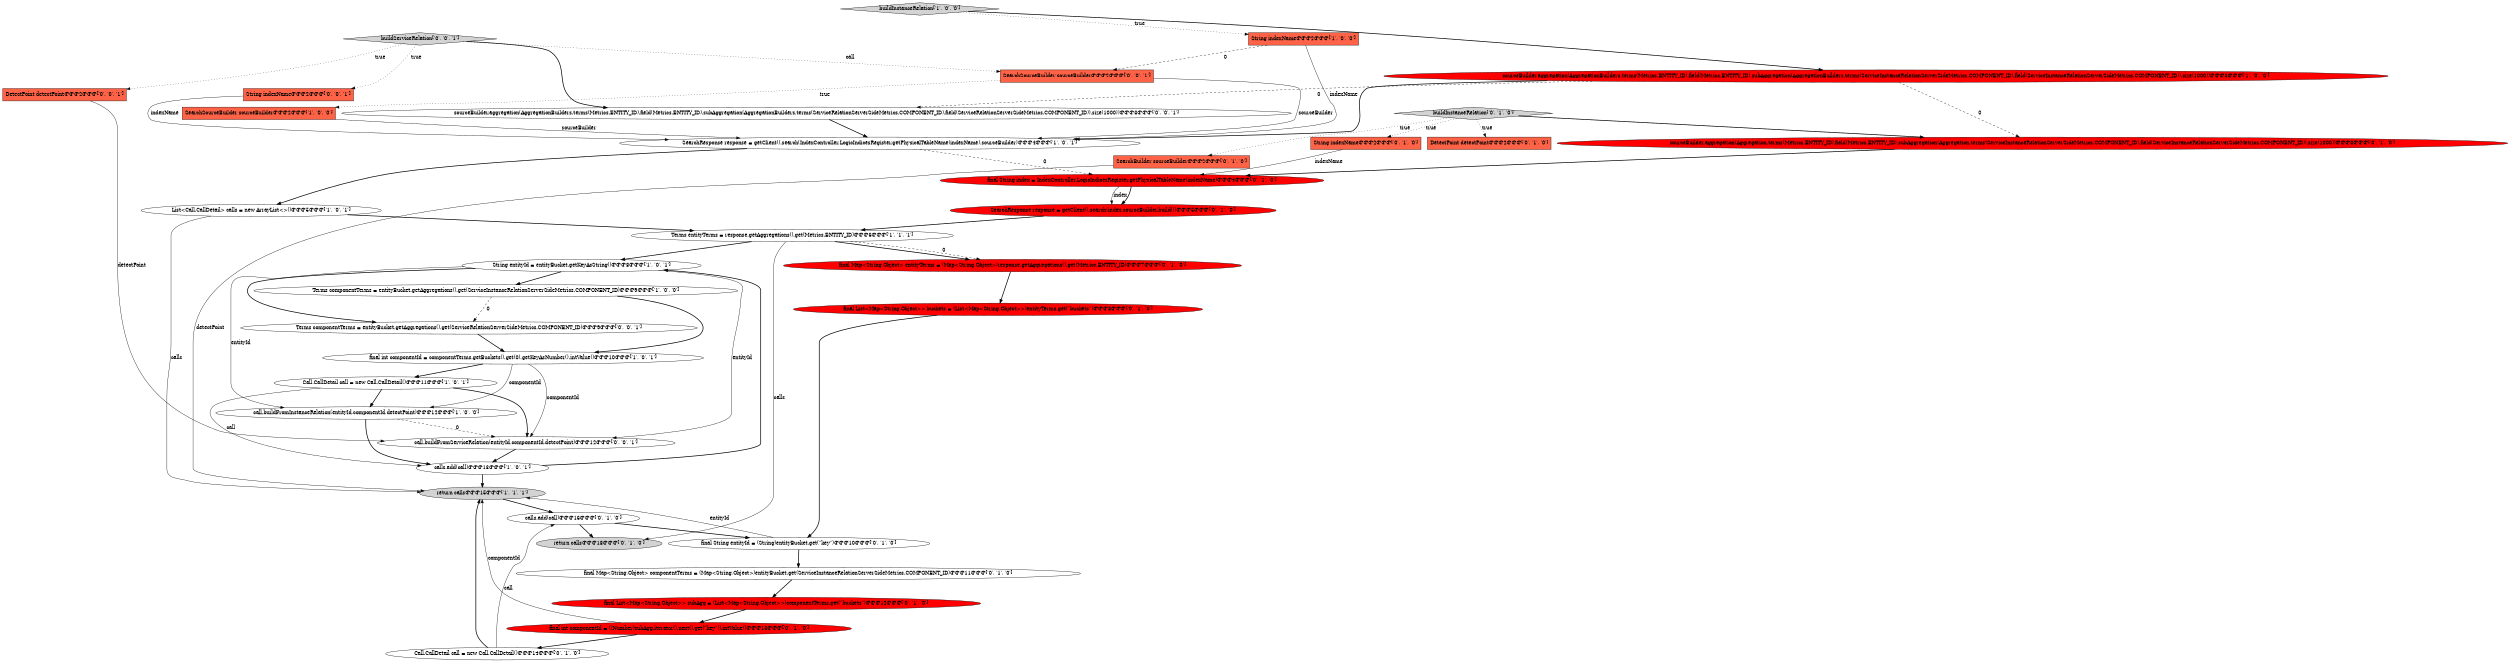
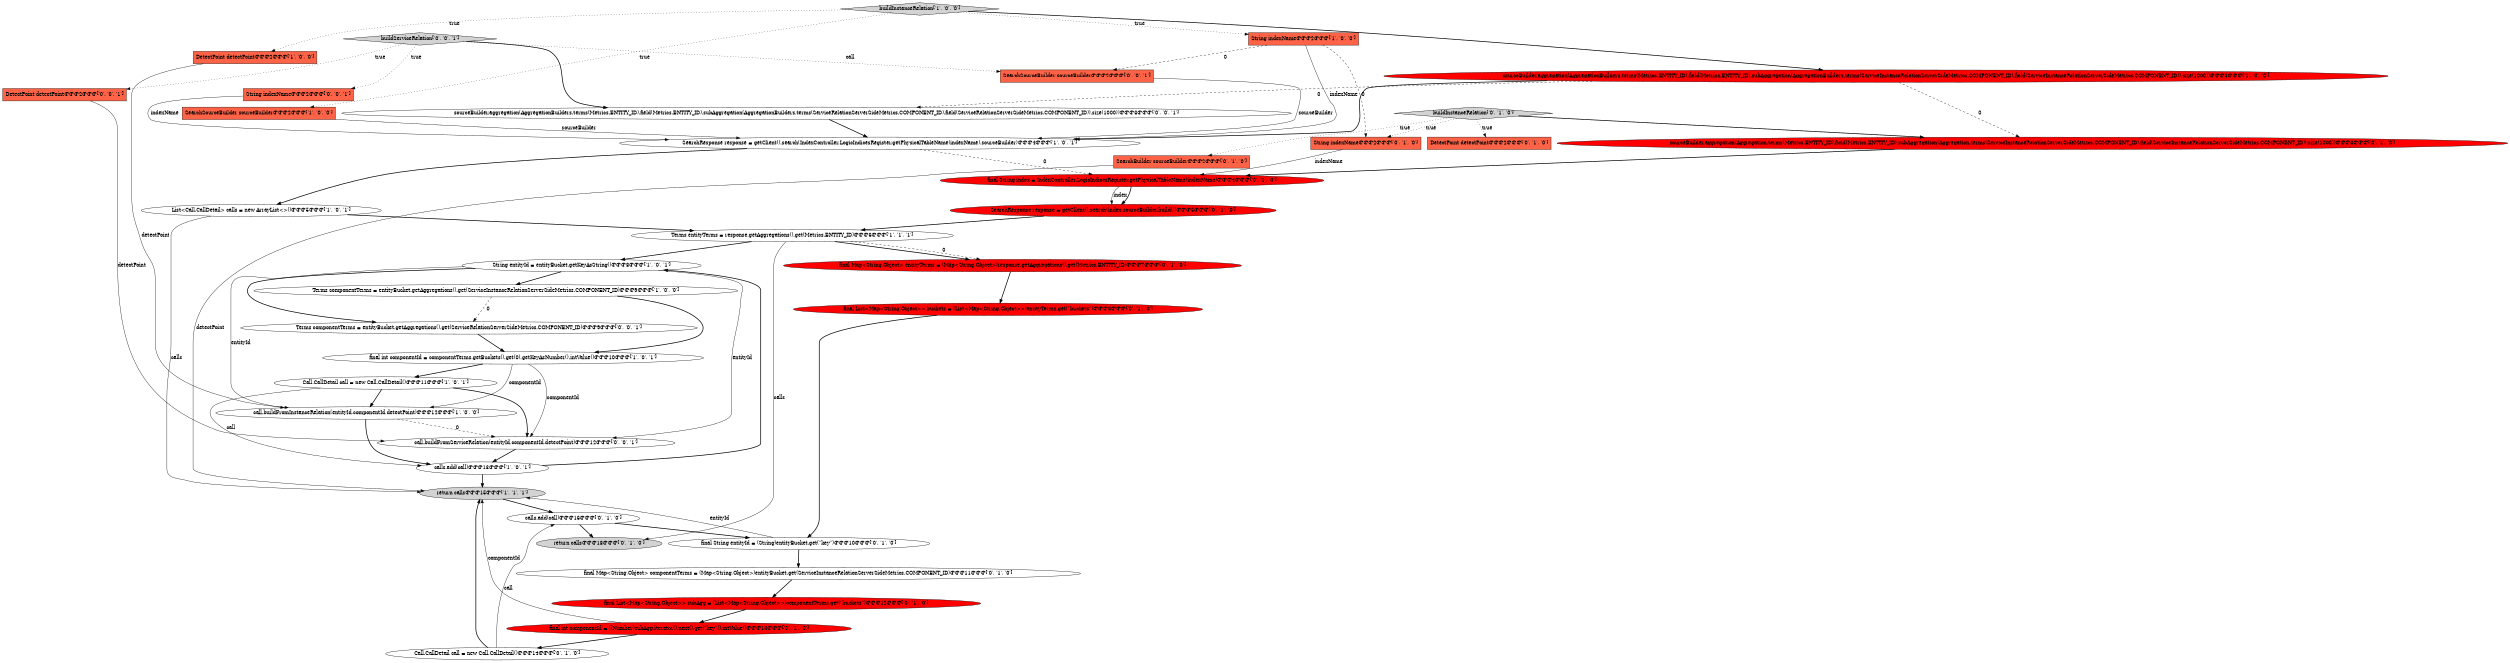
  digraph {
    node [fillcolor=white shape=ellipse style=filled]
    edge [style=bold]
    n1 [fillcolor=red label="SearchResponse response = getClient().search(index,sourceBuilder.build())@@@5@@@['0', '1', '0']"]
    n2 [label="Terms entityTerms = response.getAggregations().get(Metrics.ENTITY_ID)@@@6@@@['1', '1', '1']"]
    n3 [fillcolor=lightgray label="return calls@@@18@@@['0', '1', '0']"]
    n4 [label="String entityId = entityBucket.getKeyAsString()@@@8@@@['1', '0', '1']"]
    n5 [fillcolor=red label="final Map<String,Object> entityTerms = (Map<String,Object>)response.getAggregations().get(Metrics.ENTITY_ID)@@@7@@@['0', '1', '0']"]
    n6 [label="final Map<String,Object> componentTerms = (Map<String,Object>)entityBucket.get(ServiceInstanceRelationServerSideMetrics.COMPONENT_ID)@@@11@@@['0', '1', '0']"]
    n7 [fillcolor=red label="final List<Map<String,Object>> subAgg = (List<Map<String,Object>>)componentTerms.get(\"buckets\")@@@12@@@['0', '1', '0']"]
    n8 [fillcolor=red label="final int componentId = ((Number)subAgg.iterator().next().get(\"key\")).intValue()@@@13@@@['0', '1', '0']"]
    n9 [fillcolor=tomato label="SearchSourceBuilder sourceBuilder@@@2@@@['0', '0', '1']" shape=box]
    n10 [label="SearchResponse response = getClient().search(IndexController.LogicIndicesRegister.getPhysicalTableName(indexName),sourceBuilder)@@@4@@@['1', '0', '1']"]
    n11 [label="List<Call.CallDetail> calls = new ArrayList<>()@@@5@@@['1', '0', '1']"]
    n12 [fillcolor=red label="final String index = IndexController.LogicIndicesRegister.getPhysicalTableName(indexName)@@@4@@@['0', '1', '0']"]
    n13 [fillcolor=tomato label="SearchSourceBuilder sourceBuilder@@@2@@@['1', '0', '0']" shape=box]
    n14 [fillcolor=red label="sourceBuilder.aggregation(AggregationBuilders.terms(Metrics.ENTITY_ID).field(Metrics.ENTITY_ID).subAggregation(AggregationBuilders.terms(ServiceInstanceRelationServerSideMetrics.COMPONENT_ID).field(ServiceInstanceRelationServerSideMetrics.COMPONENT_ID)).size(1000))@@@3@@@['1', '0', '0']"]
    n15 [fillcolor=red label="sourceBuilder.aggregation(Aggregation.terms(Metrics.ENTITY_ID).field(Metrics.ENTITY_ID).subAggregation(Aggregation.terms(ServiceInstanceRelationServerSideMetrics.COMPONENT_ID).field(ServiceInstanceRelationServerSideMetrics.COMPONENT_ID)).size(1000))@@@3@@@['0', '1', '0']"]
    n16 [label="sourceBuilder.aggregation(AggregationBuilders.terms(Metrics.ENTITY_ID).field(Metrics.ENTITY_ID).subAggregation(AggregationBuilders.terms(ServiceRelationServerSideMetrics.COMPONENT_ID).field(ServiceRelationServerSideMetrics.COMPONENT_ID)).size(1000))@@@3@@@['0', '0', '1']"]
    n17 [fillcolor=tomato label="DetectPoint detectPoint@@@2@@@['0', '0', '1']" shape=box]
    n18 [label="call.buildFromServiceRelation(entityId,componentId,detectPoint)@@@12@@@['0', '0', '1']"]
    n19 [label="calls.add(call)@@@13@@@['1', '0', '1']"]
+   n20 [fillcolor=tomato label="DetectPoint detectPoint@@@2@@@['1', '0', '0']" shape=box]
    n21 [label="call.buildFromInstanceRelation(entityId,componentId,detectPoint)@@@12@@@['1', '0', '0']"]
    n22 [label="final int componentId = componentTerms.getBuckets().get(0).getKeyAsNumber().intValue()@@@10@@@['1', '0', '1']"]
    n23 [label="Call.CallDetail call = new Call.CallDetail()@@@11@@@['1', '0', '1']"]
    n24 [fillcolor=tomato label="SearchBuilder sourceBuilder@@@2@@@['0', '1', '0']" shape=box]
    n25 [fillcolor=lightgray label="return calls@@@15@@@['1', '1', '1']"]
    n26 [fillcolor=tomato label="String indexName@@@2@@@['1', '0', '0']" shape=box]
    n27 [fillcolor=tomato label="String indexName@@@2@@@['0', '1', '0']" shape=box]
    n28 [label="calls.add(call)@@@16@@@['0', '1', '0']"]
    n29 [label="Terms componentTerms = entityBucket.getAggregations().get(ServiceRelationServerSideMetrics.COMPONENT_ID)@@@9@@@['0', '0', '1']"]
    n30 [label="Terms componentTerms = entityBucket.getAggregations().get(ServiceInstanceRelationServerSideMetrics.COMPONENT_ID)@@@9@@@['1', '0', '0']"]
    n31 [fillcolor=red label="final List<Map<String,Object>> buckets = (List<Map<String,Object>>)entityTerms.get(\"buckets\")@@@8@@@['0', '1', '0']"]
    n32 [fillcolor=tomato label="DetectPoint detectPoint@@@2@@@['0', '1', '0']" shape=box]
    n33 [label="final String entityId = (String)entityBucket.get(\"key\")@@@10@@@['0', '1', '0']"]
    n34 [label="Call.CallDetail call = new Call.CallDetail()@@@14@@@['0', '1', '0']"]
    n35 [fillcolor=lightgray label="buildServiceRelation['0', '0', '1']" shape=diamond]
    n36 [fillcolor=tomato label="String indexName@@@2@@@['0', '0', '1']" shape=box]
    n37 [fillcolor=lightgray label="buildInstanceRelation['0', '1', '0']" shape=diamond]
    n38 [fillcolor=lightgray label="buildInstanceRelation['1', '0', '0']" shape=diamond]
    n1 -> n2
    n2 -> n3 [label=calls style=solid]
    n2 -> n4
    n2 -> n5
    n2 -> n5 [label=0 style=dashed]
    n4 -> n18 [label=entityId style=solid]
    n4 -> n21 [label=entityId style=solid]
    n4 -> n29
    n4 -> n30
    n5 -> n31
    n6 -> n7
    n7 -> n8
    n8 -> n25 [label=componentId style=solid]
    n8 -> n34
    n9 -> n10 [label=sourceBuilder style=solid]
    n10 -> n11
    n10 -> n12 [label=0 style=dashed]
    n11 -> n2
    n11 -> n25 [label=calls style=solid]
    n12 -> n1 [label=index style=solid]
    n12 -> n1
    n13 -> n10 [label=sourceBuilder style=solid]
    n14 -> n10
    n14 -> n15 [label=0 style=dashed]
    n14 -> n16 [label=0 style=dashed]
    n15 -> n12
    n16 -> n10
    n17 -> n18 [label=detectPoint style=solid]
    n18 -> n19
    n19 -> n4
    n19 -> n25
+   n20 -> n21 [label=detectPoint style=solid]
    n21 -> n18 [label=0 style=dashed]
    n21 -> n19
    n22 -> n18 [label=componentId style=solid]
    n22 -> n21 [label=componentId style=solid]
    n22 -> n23
    n23 -> n18
    n23 -> n19 [label=call style=solid]
    n23 -> n21
    n24 -> n25 [label=detectPoint style=solid]
    n25 -> n28
    n26 -> n9 [label=0 style=dashed]
    n26 -> n10 [label=indexName style=solid]
+   n26 -> n27 [label=0 style=dashed]
    n27 -> n12 [label=indexName style=solid]
    n28 -> n3
    n28 -> n33
    n29 -> n22
    n30 -> n22
    n30 -> n29 [label=0 style=dashed]
    n31 -> n33
    n33 -> n6
    n33 -> n25 [label=entityId style=solid]
    n34 -> n25
    n34 -> n28 [label=call style=solid]
    n35 -> n9 [label=call style=dotted]
    n35 -> n16
    n35 -> n17 [label=true style=dotted]
    n35 -> n36 [label=true style=dotted]
    n36 -> n10 [label=indexName style=solid]
    n37 -> n15
    n37 -> n24 [label=true style=dotted]
    n37 -> n27 [label=true style=dotted]
    n37 -> n32 [label=true style=dotted]
-   n9 -> n13 [label=true style=dotted]
+   n38 -> n13 [label=true style=dotted]
    n38 -> n14
+   n38 -> n20 [label=true style=dotted]
    n38 -> n26 [label=true style=dotted]
  }
